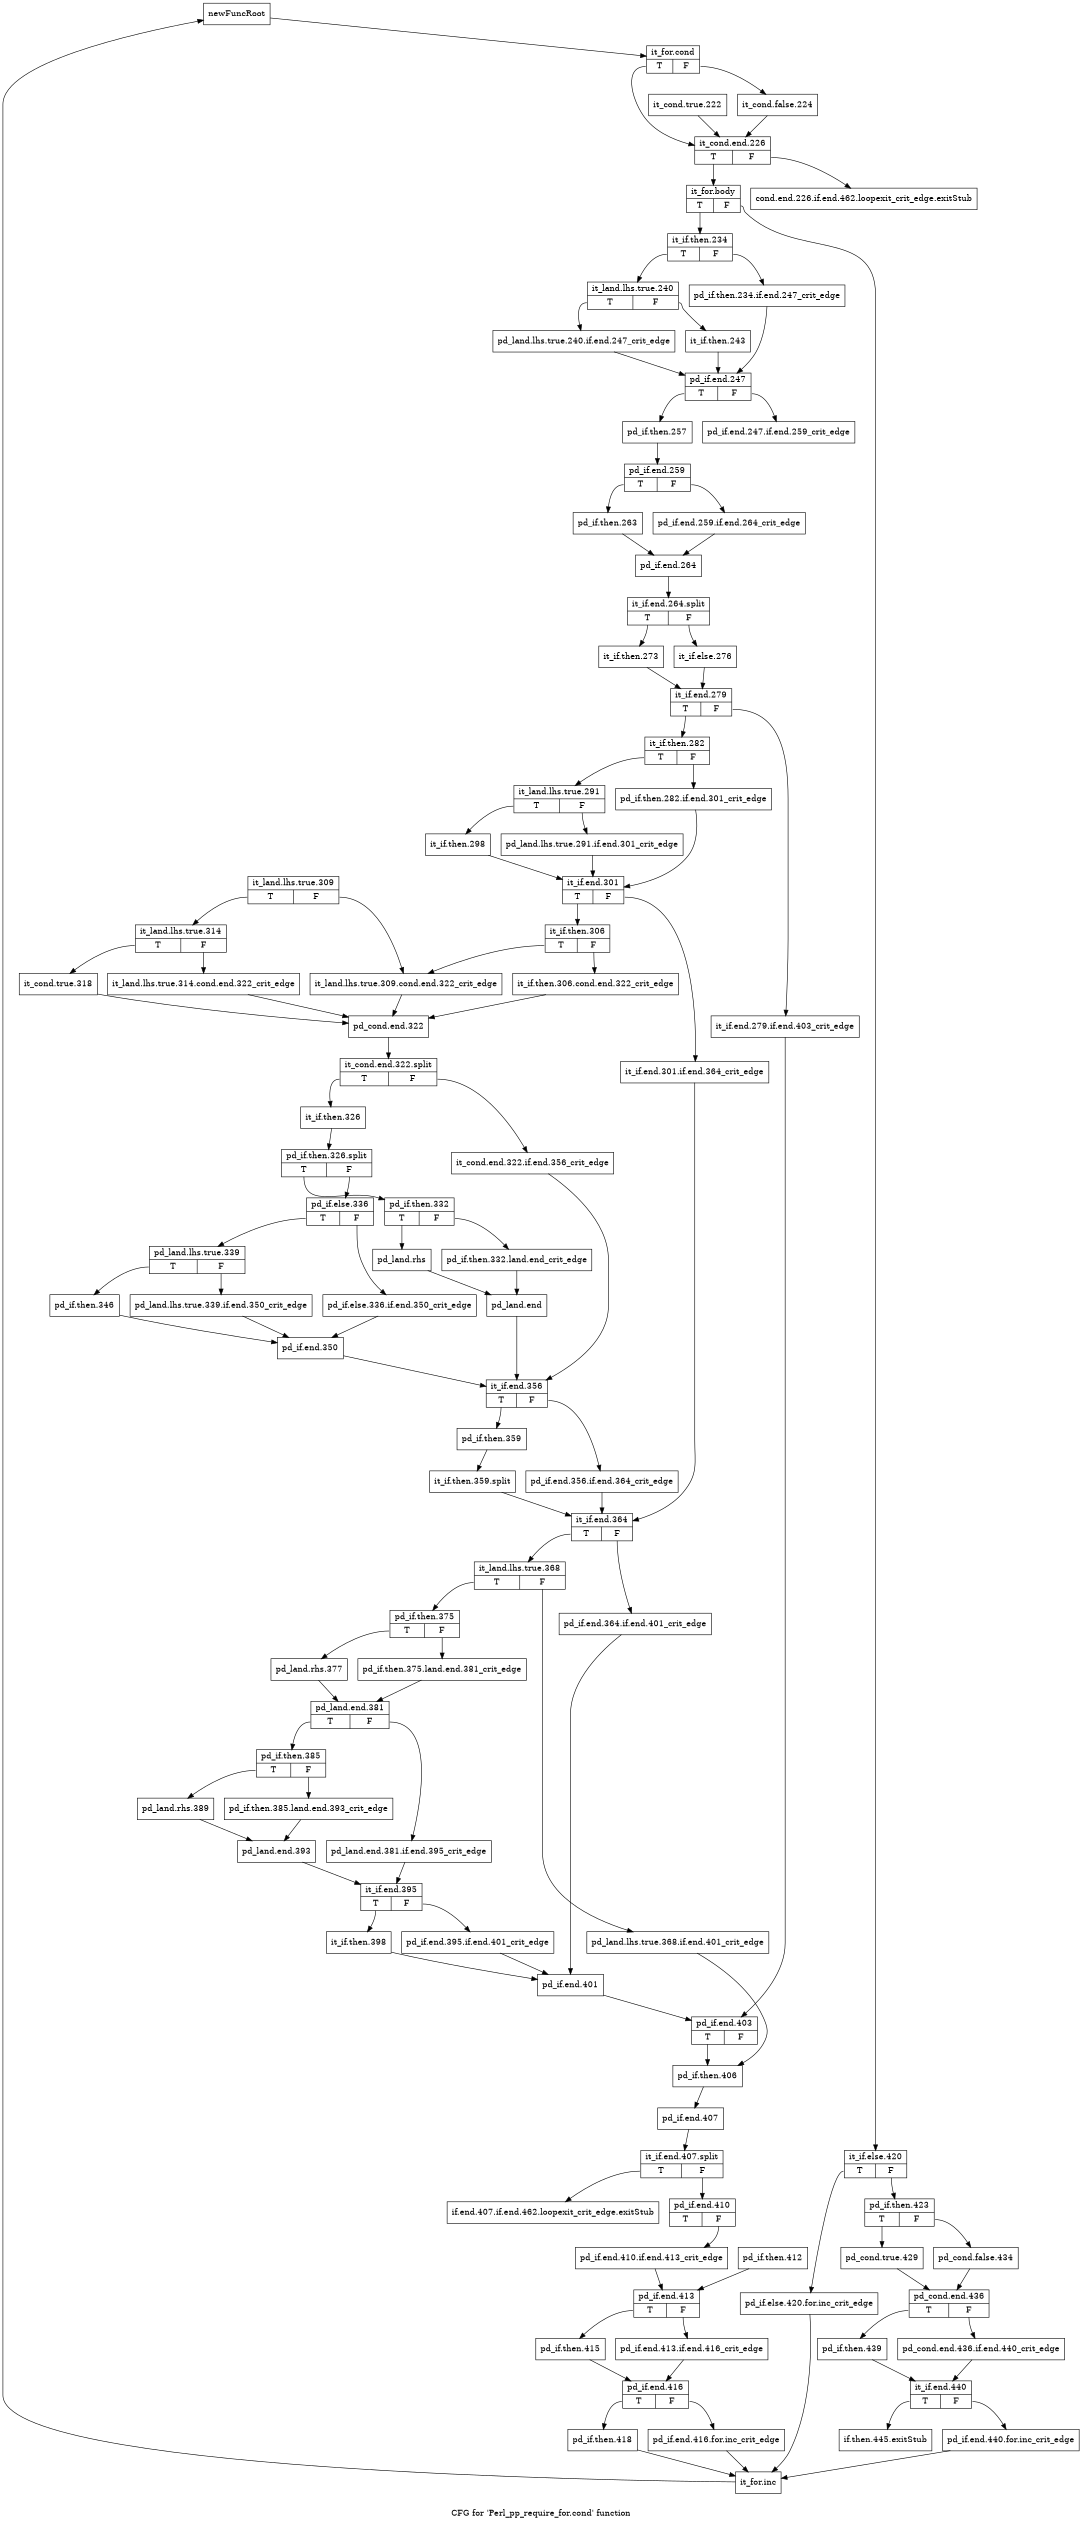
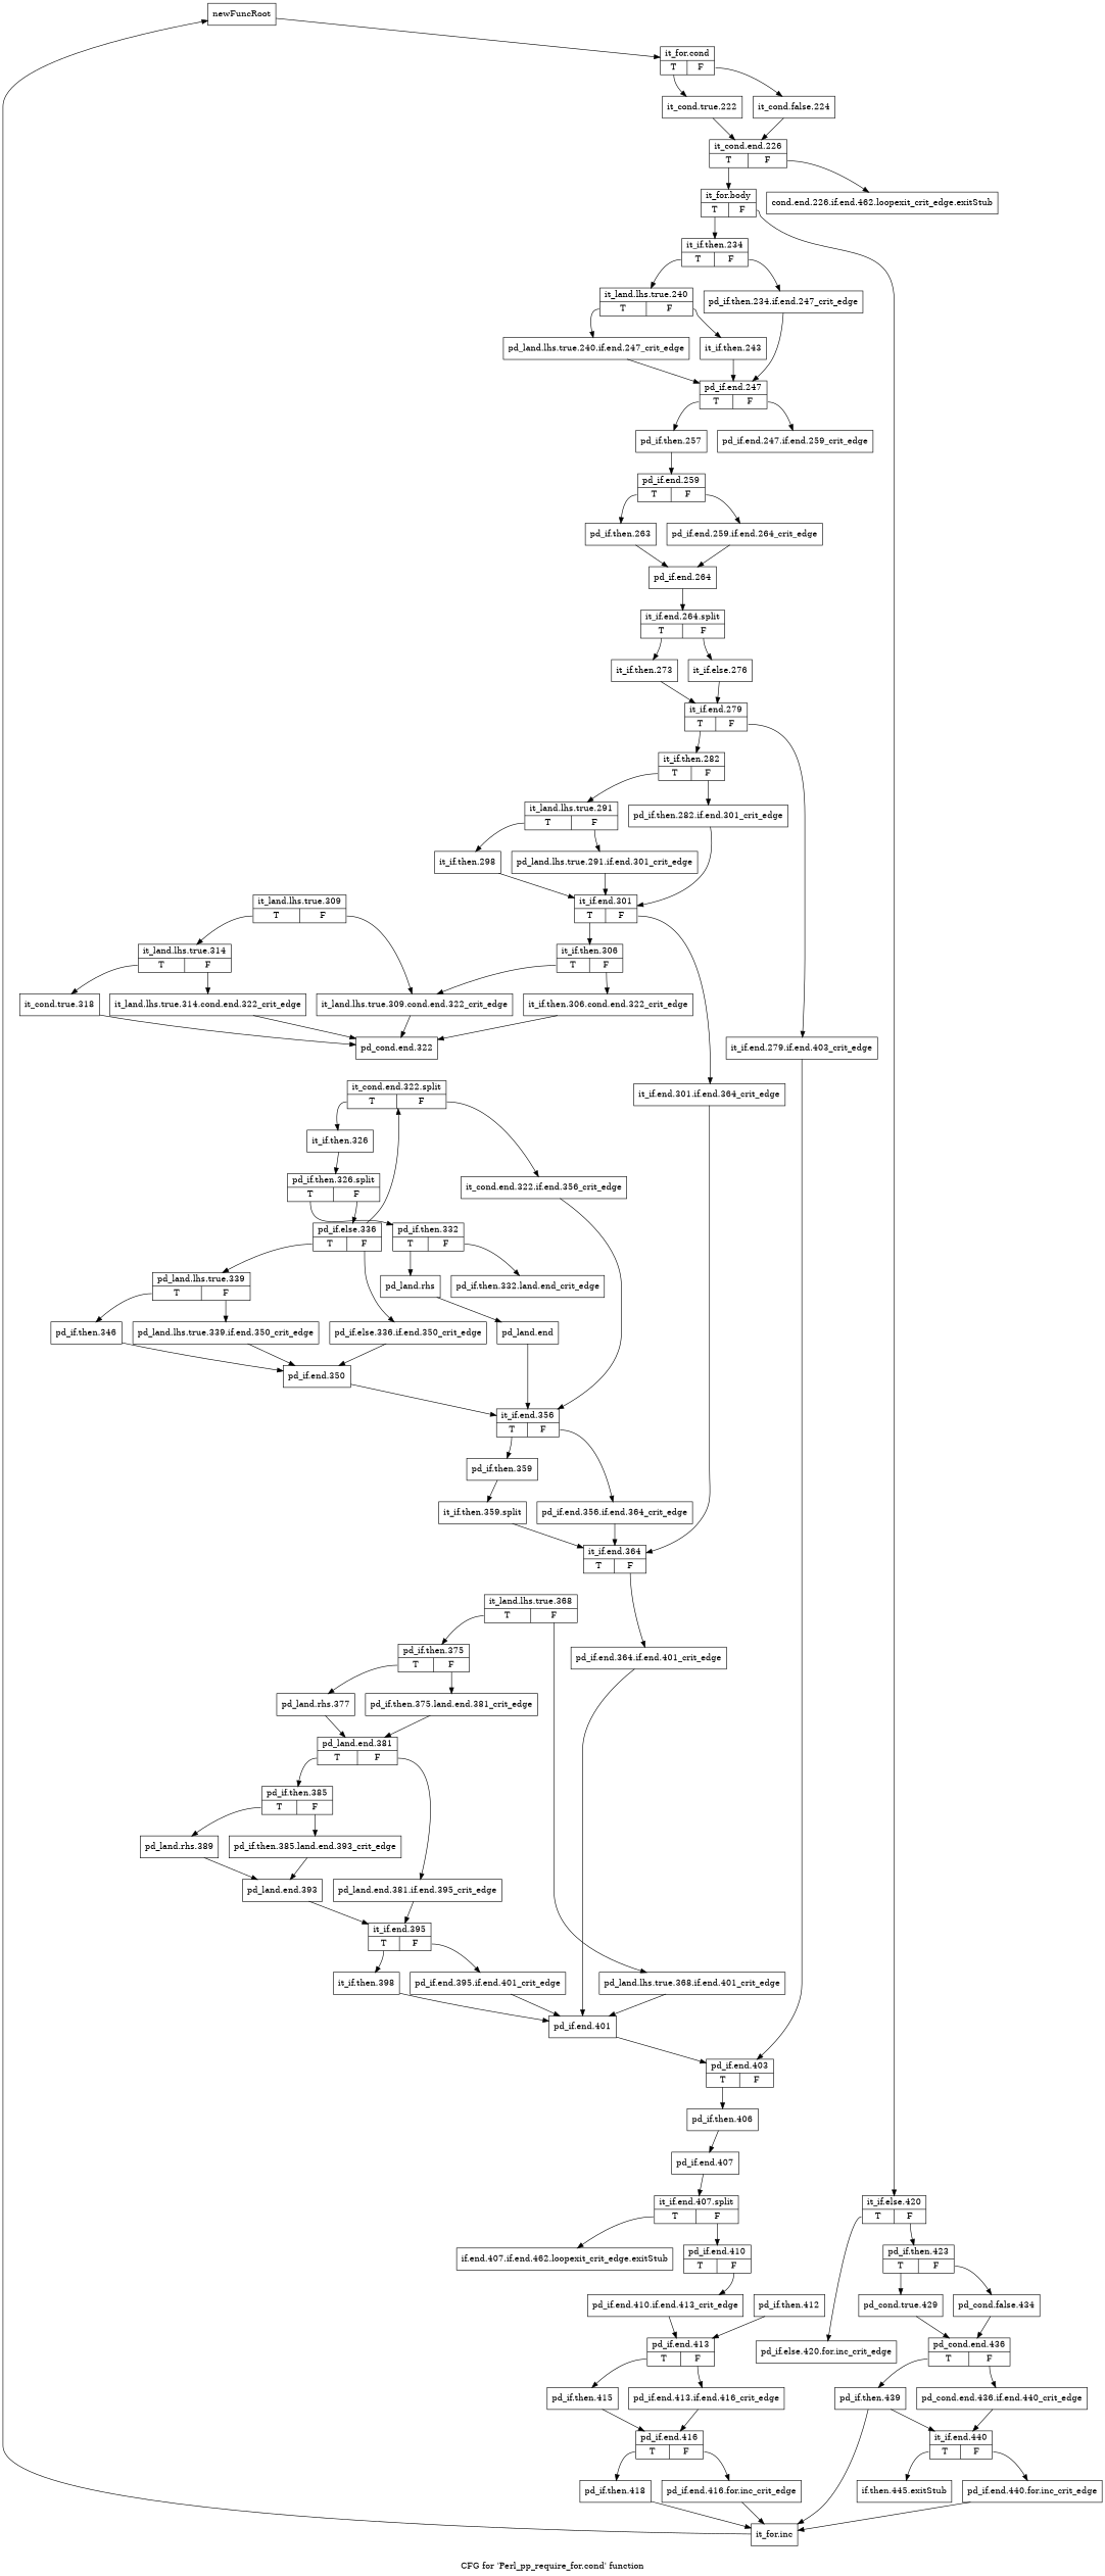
  digraph {
    label="CFG for 'Perl_pp_require_for.cond' function"
    node [shape=record]
    n1 [label="{newFuncRoot}"]
    n2 [label="{it_for.cond|{<s0>T|<s1>F}}"]
    n3 [label="{it_cond.true.222}"]
    n4 [label="{it_cond.false.224}"]
    n5 [label="{it_cond.end.226|{<s0>T|<s1>F}}"]
    n6 [label="{cond.end.226.if.end.462.loopexit_crit_edge.exitStub}"]
    n7 [label="{if.then.445.exitStub}"]
    n8 [label="{if.end.407.if.end.462.loopexit_crit_edge.exitStub}"]
    n9 [label="{it_for.body|{<s0>T|<s1>F}}"]
    n10 [label="{it_if.then.234|{<s0>T|<s1>F}}"]
    n11 [label="{it_if.else.420|{<s0>T|<s1>F}}"]
    n12 [label="{it_land.lhs.true.240|{<s0>T|<s1>F}}"]
    n13 [label="{pd_if.then.234.if.end.247_crit_edge}"]
    n14 [label="{pd_if.else.420.for.inc_crit_edge}"]
    n15 [label="{pd_if.then.423|{<s0>T|<s1>F}}"]
    n16 [label="{pd_land.lhs.true.240.if.end.247_crit_edge}"]
    n17 [label="{it_if.then.243}"]
    n18 [label="{pd_if.end.247|{<s0>T|<s1>F}}"]
    n19 [label="{it_for.inc}"]
    n20 [label="{pd_cond.true.429}"]
    n21 [label="{pd_cond.false.434}"]
    n22 [label="{pd_cond.end.436|{<s0>T|<s1>F}}"]
    n23 [label="{pd_if.then.439}"]
    n24 [label="{pd_cond.end.436.if.end.440_crit_edge}"]
    n25 [label="{it_if.end.440|{<s0>T|<s1>F}}"]
    n26 [label="{pd_if.end.440.for.inc_crit_edge}"]
    n27 [label="{pd_if.then.257}"]
    n28 [label="{pd_if.end.247.if.end.259_crit_edge}"]
    n29 [label="{pd_if.end.259|{<s0>T|<s1>F}}"]
    n30 [label="{pd_if.then.263}"]
    n31 [label="{pd_if.end.259.if.end.264_crit_edge}"]
    n32 [label="{pd_if.end.264}"]
    n33 [label="{it_if.end.264.split|{<s0>T|<s1>F}}"]
    n34 [label="{it_if.then.273}"]
    n35 [label="{it_if.else.276}"]
    n36 [label="{it_if.end.279|{<s0>T|<s1>F}}"]
    n37 [label="{it_if.then.282|{<s0>T|<s1>F}}"]
    n38 [label="{it_if.end.279.if.end.403_crit_edge}"]
    n39 [label="{it_land.lhs.true.291|{<s0>T|<s1>F}}"]
    n40 [label="{pd_if.then.282.if.end.301_crit_edge}"]
    n41 [label="{pd_if.end.403|{<s0>T|<s1>F}}"]
    n42 [label="{it_if.then.298}"]
    n43 [label="{pd_land.lhs.true.291.if.end.301_crit_edge}"]
    n44 [label="{it_if.end.301|{<s0>T|<s1>F}}"]
    n45 [label="{pd_if.then.406}"]
    n46 [label="{pd_if.end.407}"]
    n47 [label="{it_if.then.306|{<s0>T|<s1>F}}"]
    n48 [label="{it_if.end.301.if.end.364_crit_edge}"]
    n49 [label="{it_if.then.306.cond.end.322_crit_edge}"]
    n50 [label="{it_land.lhs.true.309.cond.end.322_crit_edge}"]
    n51 [label="{it_if.end.364|{<s0>T|<s1>F}}"]
    n52 [label="{it_land.lhs.true.309|{<s0>T|<s1>F}}"]
    n53 [label="{it_land.lhs.true.314|{<s0>T|<s1>F}}"]
    n54 [label="{pd_cond.end.322}"]
    n55 [label="{it_land.lhs.true.368|{<s0>T|<s1>F}}"]
    n56 [label="{pd_if.end.364.if.end.401_crit_edge}"]
    n57 [label="{pd_if.then.375|{<s0>T|<s1>F}}"]
    n58 [label="{pd_land.lhs.true.368.if.end.401_crit_edge}"]
    n59 [label="{pd_if.end.401}"]
    n60 [label="{it_cond.true.318}"]
    n61 [label="{it_land.lhs.true.314.cond.end.322_crit_edge}"]
    n62 [label="{it_cond.end.322.split|{<s0>T|<s1>F}}"]
    n63 [label="{it_if.then.326}"]
    n64 [label="{it_cond.end.322.if.end.356_crit_edge}"]
    n65 [label="{pd_if.then.326.split|{<s0>T|<s1>F}}"]
    n66 [label="{it_if.end.356|{<s0>T|<s1>F}}"]
    n67 [label="{pd_if.then.332|{<s0>T|<s1>F}}"]
    n68 [label="{pd_if.else.336|{<s0>T|<s1>F}}"]
    n69 [label="{pd_if.then.359}"]
    n70 [label="{pd_if.end.356.if.end.364_crit_edge}"]
    n71 [label="{it_if.then.359.split}"]
    n72 [label="{pd_land.rhs}"]
    n73 [label="{pd_if.then.332.land.end_crit_edge}"]
    n74 [label="{pd_land.lhs.true.339|{<s0>T|<s1>F}}"]
    n75 [label="{pd_if.else.336.if.end.350_crit_edge}"]
    n76 [label="{pd_land.end}"]
    n77 [label="{pd_if.then.346}"]
    n78 [label="{pd_land.lhs.true.339.if.end.350_crit_edge}"]
    n79 [label="{pd_if.end.350}"]
    n80 [label="{pd_land.rhs.377}"]
    n81 [label="{pd_if.then.375.land.end.381_crit_edge}"]
    n82 [label="{pd_land.end.381|{<s0>T|<s1>F}}"]
    n83 [label="{pd_if.then.385|{<s0>T|<s1>F}}"]
    n84 [label="{pd_land.end.381.if.end.395_crit_edge}"]
    n85 [label="{pd_land.rhs.389}"]
    n86 [label="{pd_if.then.385.land.end.393_crit_edge}"]
    n87 [label="{it_if.end.395|{<s0>T|<s1>F}}"]
    n88 [label="{pd_land.end.393}"]
    n89 [label="{it_if.then.398}"]
    n90 [label="{pd_if.end.395.if.end.401_crit_edge}"]
    n91 [label="{it_if.end.407.split|{<s0>T|<s1>F}}"]
    n92 [label="{pd_if.end.410|{<s0>T|<s1>F}}"]
    n93 [label="{pd_if.end.410.if.end.413_crit_edge}"]
    n94 [label="{pd_if.then.412}"]
    n95 [label="{pd_if.end.413|{<s0>T|<s1>F}}"]
    n96 [label="{pd_if.then.415}"]
    n97 [label="{pd_if.end.413.if.end.416_crit_edge}"]
    n98 [label="{pd_if.end.416|{<s0>T|<s1>F}}"]
    n99 [label="{pd_if.then.418}"]
    n100 [label="{pd_if.end.416.for.inc_crit_edge}"]
    n1 -> n2
-   n2 -> n5 [tailport=s0]
+   n2 -> n3 [tailport=s0]
    n2 -> n4 [tailport=s1]
    n3 -> n5
    n4 -> n5
    n5 -> n6 [tailport=s1]
    n5 -> n9 [tailport=s0]
    n9 -> n10 [tailport=s0]
    n9 -> n11 [tailport=s1]
    n10 -> n12 [tailport=s0]
    n10 -> n13 [tailport=s1]
    n11 -> n14 [tailport=s0]
    n11 -> n15 [tailport=s1]
    n12 -> n16 [tailport=s0]
    n12 -> n17 [tailport=s1]
    n13 -> n18
-   n14 -> n19
+   n23 -> n19
    n15 -> n20 [tailport=s0]
    n15 -> n21 [tailport=s1]
    n16 -> n18
    n17 -> n18
    n18 -> n27 [tailport=s0]
    n18 -> n28 [tailport=s1]
    n19 -> n1
    n20 -> n22
    n21 -> n22
    n22 -> n23 [tailport=s0]
    n22 -> n24 [tailport=s1]
    n23 -> n25
    n24 -> n25
    n25 -> n7 [tailport=s0]
    n25 -> n26 [tailport=s1]
    n26 -> n19
    n27 -> n29
    n29 -> n30 [tailport=s0]
    n29 -> n31 [tailport=s1]
    n30 -> n32
    n31 -> n32
    n32 -> n33
    n33 -> n34 [tailport=s0]
    n33 -> n35 [tailport=s1]
    n34 -> n36
    n35 -> n36
    n36 -> n37 [tailport=s0]
    n36 -> n38 [tailport=s1]
    n37 -> n39 [tailport=s0]
    n37 -> n40 [tailport=s1]
    n38 -> n41
    n39 -> n42 [tailport=s0]
    n39 -> n43 [tailport=s1]
    n40 -> n44
    n41 -> n45 [tailport=s0]
    n42 -> n44
    n43 -> n44
    n44 -> n47 [tailport=s0]
    n44 -> n48 [tailport=s1]
    n45 -> n46
    n46 -> n91
    n47 -> n49 [tailport=s1]
    n47 -> n50 [tailport=s0]
    n48 -> n51
    n49 -> n54
    n50 -> n54
-   n51 -> n55 [tailport=s0]
    n51 -> n56 [tailport=s1]
    n52 -> n50 [tailport=s1]
    n52 -> n53 [tailport=s0]
    n53 -> n60 [tailport=s0]
    n53 -> n61 [tailport=s1]
-   n54 -> n62
+   n68 -> n62
    n55 -> n57 [tailport=s0]
    n55 -> n58 [tailport=s1]
    n56 -> n59
    n57 -> n80 [tailport=s0]
    n57 -> n81 [tailport=s1]
-   n58 -> n45
+   n58 -> n59
    n59 -> n41
    n60 -> n54
    n61 -> n54
    n62 -> n63 [tailport=s0]
    n62 -> n64 [tailport=s1]
    n63 -> n65
    n64 -> n66
    n65 -> n67 [tailport=s0]
    n65 -> n68 [tailport=s1]
    n66 -> n69 [tailport=s0]
    n66 -> n70 [tailport=s1]
    n67 -> n72 [tailport=s0]
    n67 -> n73 [tailport=s1]
    n68 -> n74 [tailport=s0]
    n68 -> n75 [tailport=s1]
    n69 -> n71
    n70 -> n51
    n71 -> n51
    n72 -> n76
-   n73 -> n76
    n74 -> n77 [tailport=s0]
    n74 -> n78 [tailport=s1]
    n75 -> n79
    n76 -> n66
    n77 -> n79
    n78 -> n79
    n79 -> n66
    n80 -> n82
    n81 -> n82
    n82 -> n83 [tailport=s0]
    n82 -> n84 [tailport=s1]
    n83 -> n85 [tailport=s0]
    n83 -> n86 [tailport=s1]
    n84 -> n87
    n85 -> n88
    n86 -> n88
    n87 -> n89 [tailport=s0]
    n87 -> n90 [tailport=s1]
    n88 -> n87
    n89 -> n59
    n90 -> n59
    n91 -> n8 [tailport=s0]
    n91 -> n92 [tailport=s1]
    n92 -> n93 [tailport=s1]
    n93 -> n95
    n94 -> n95
    n95 -> n96 [tailport=s0]
    n95 -> n97 [tailport=s1]
    n96 -> n98
    n97 -> n98
    n98 -> n99 [tailport=s0]
    n98 -> n100 [tailport=s1]
    n99 -> n19
    n100 -> n19
  }
